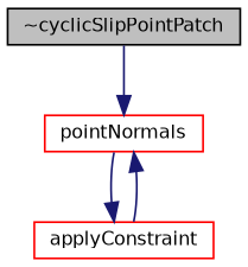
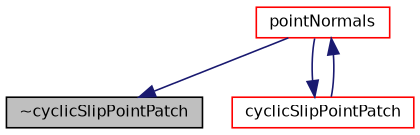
  digraph {
    rankdir=TB
    node [color=red fontname=Helvetica fontsize=10 shape=record]
    edge [color=midnightblue fontname=Helvetica fontsize=10 labelfontname=Helvetica labelfontsize=10 style=solid]
    n1 [color=black fillcolor=grey75 fontcolor=black height=0.2 label="~cyclicSlipPointPatch" style=filled width=0.4]
    n2 [height=0.2 label=pointNormals width=0.4]
-   n3 [height=0.2 label=applyConstraint width=0.4]
-   n1 -> n2
+   n3 [height=0.2 label=cyclicSlipPointPatch width=0.4]
+   n2 -> n1
    n2 -> n3
    n3 -> n2
  }
